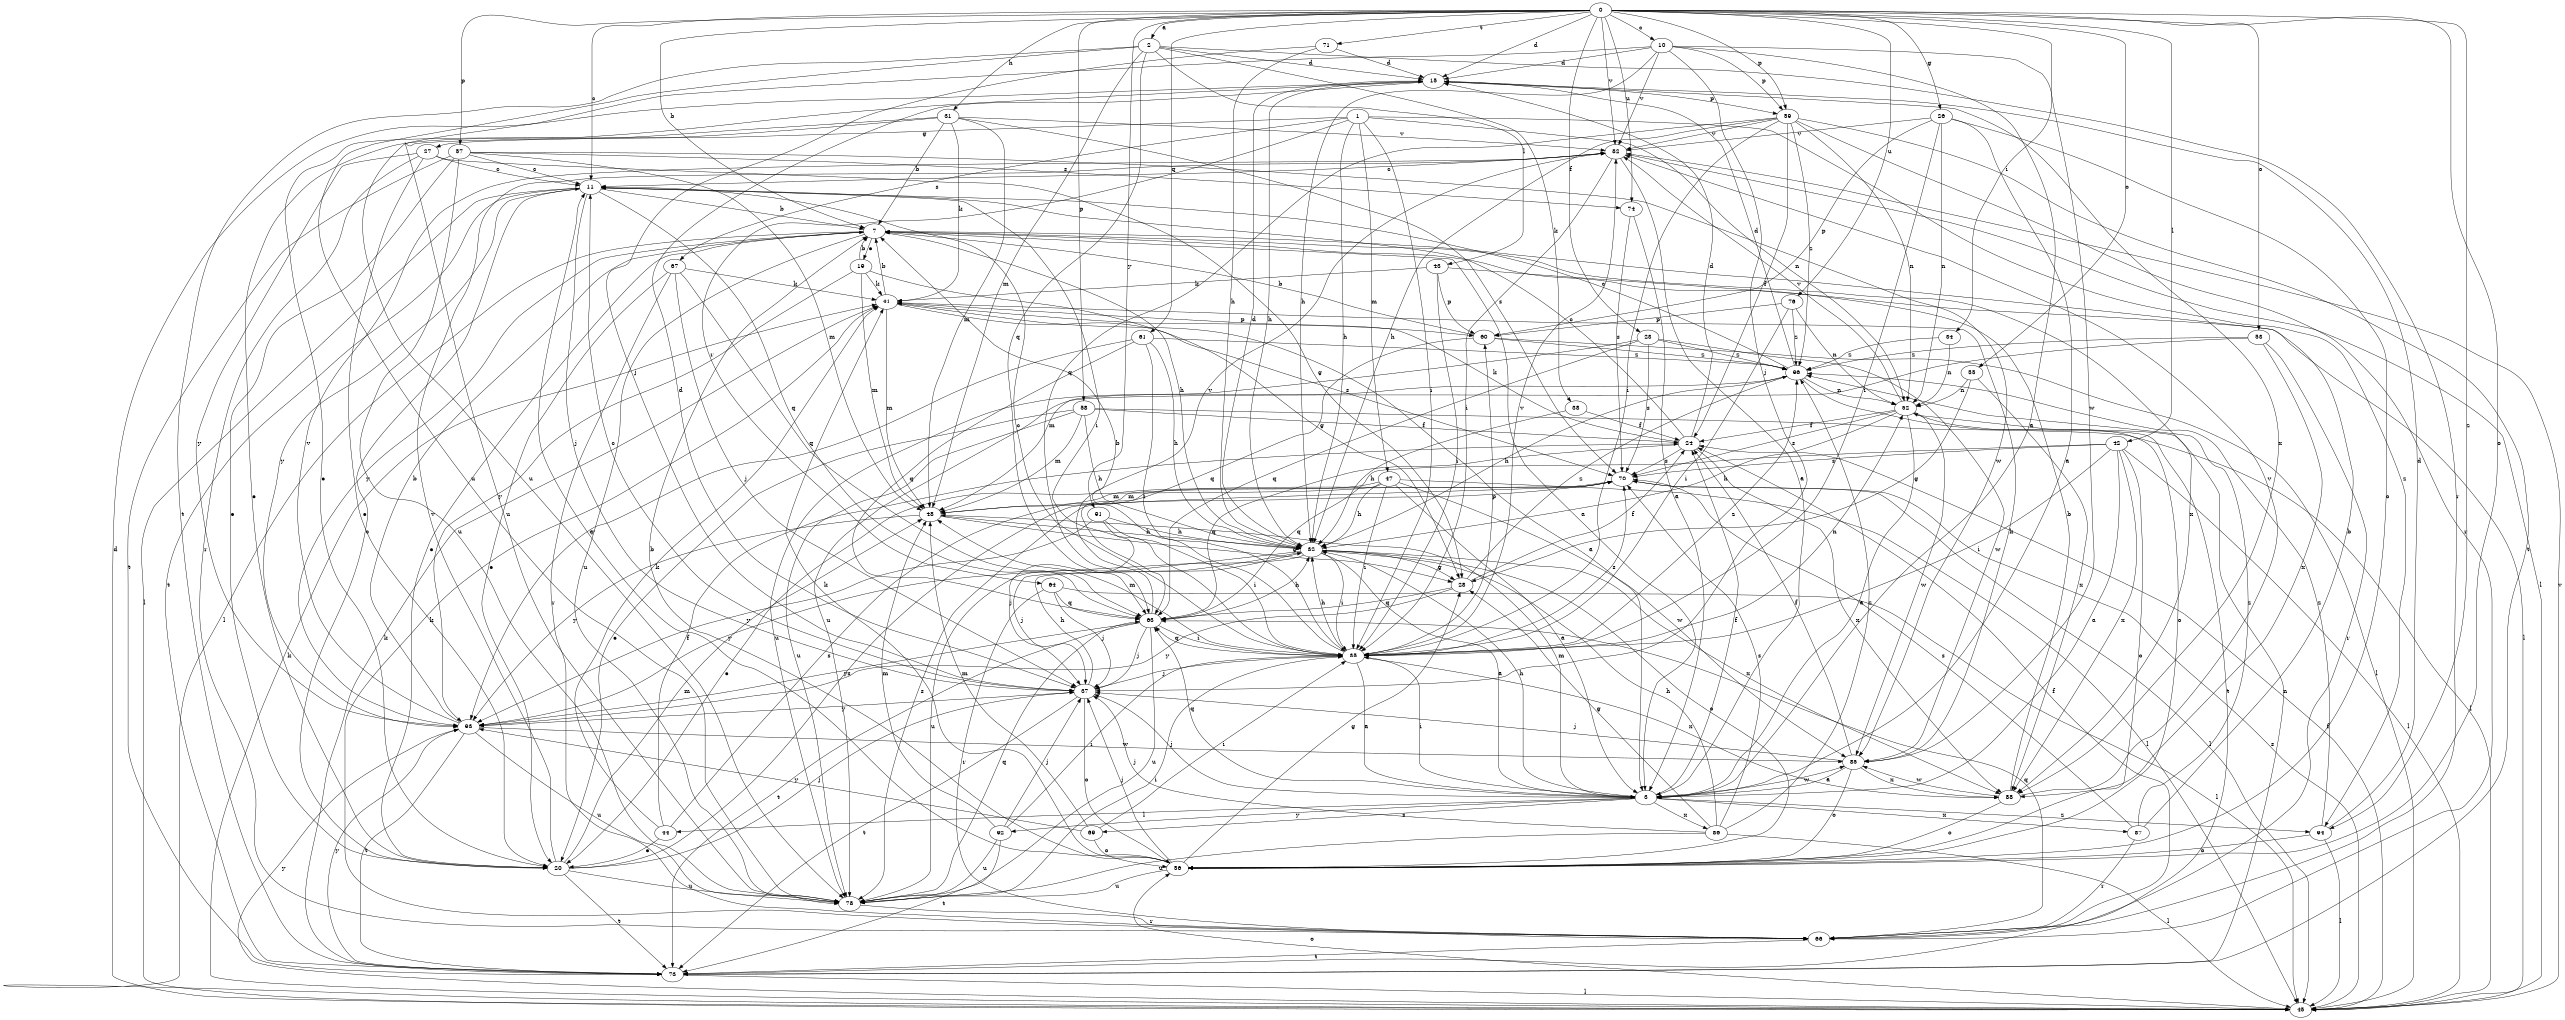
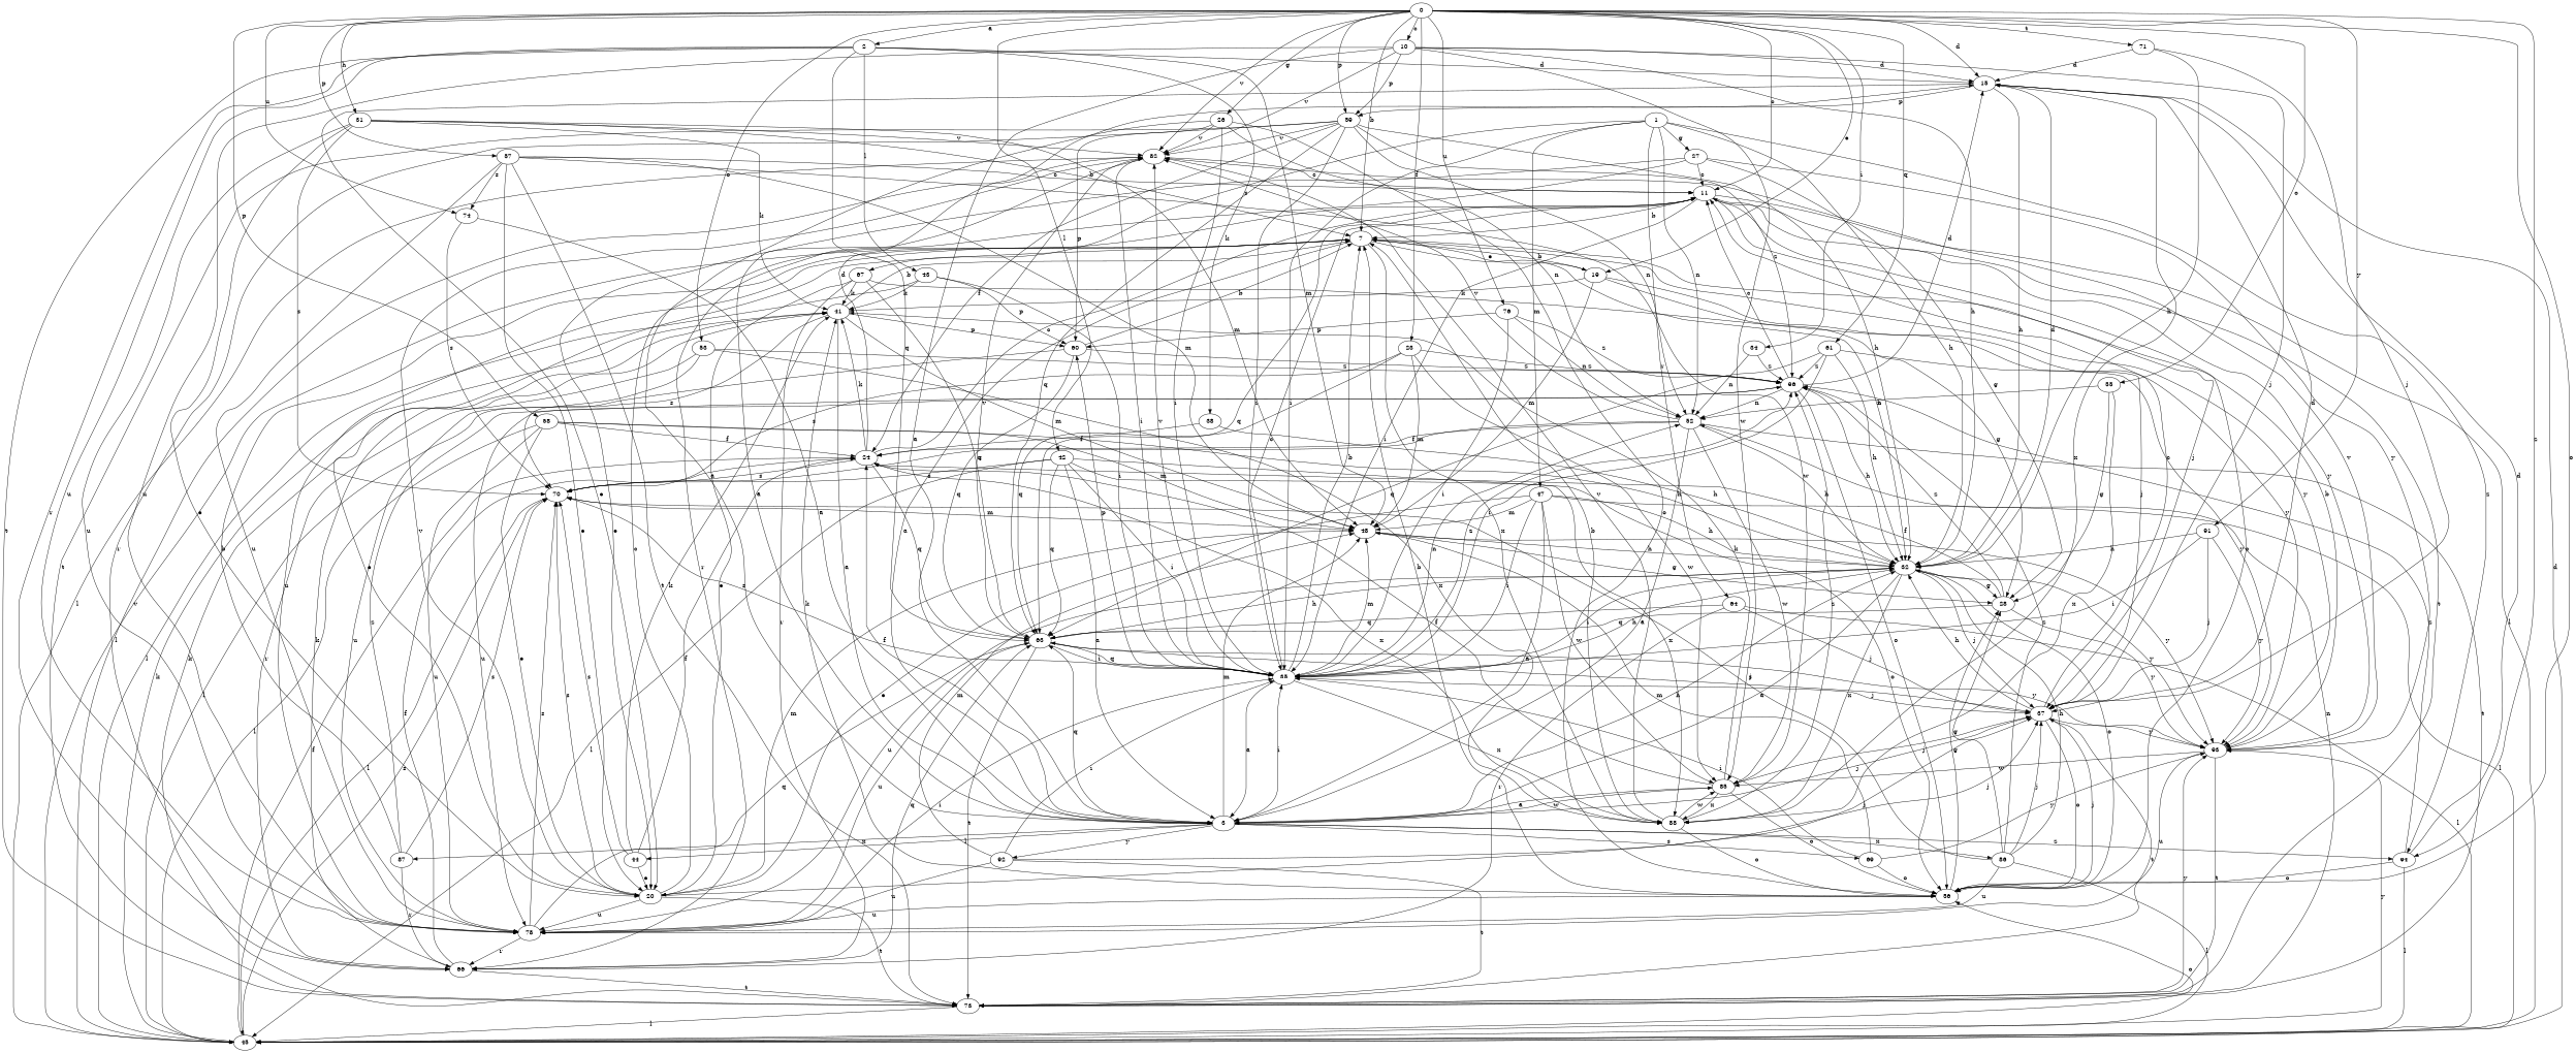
  strict digraph {
    0
    2
    7
    10
    11
    15
    19
    23
    26
    31
    34
    42
    53
    55
    56
    57
    58
    59
    61
    71
    74
    76
    82
    91
    94
    38
    43
    48
    63
    66
    73
    78
    32
    3
    20
    45
    88
    93
    37
    85
    35
    28
    41
    70
    96
    52
    60
    24
    1
    27
    47
    64
    67
    44
    69
    86
    87
    92
    0 -> 2 [label=a]
    0 -> 7 [label=b]
    0 -> 10 [label=c]
    0 -> 11 [label=c]
    0 -> 15 [label=d]
+   0 -> 19 [label=e]
    0 -> 23 [label=f]
    0 -> 26 [label=g]
    0 -> 31 [label=h]
    0 -> 34 [label=i]
    0 -> 42 [label=l]
    0 -> 53 [label=o]
    0 -> 55 [label=o]
    0 -> 56 [label=o]
    0 -> 57 [label=p]
    0 -> 58 [label=p]
    0 -> 59 [label=p]
    0 -> 61 [label=q]
    0 -> 71 [label=t]
    0 -> 74 [label=u]
    0 -> 76 [label=u]
    0 -> 82 [label=v]
    0 -> 91 [label=y]
    0 -> 94 [label=z]
    2 -> 15 [label=d]
    2 -> 38 [label=k]
    2 -> 43 [label=l]
    2 -> 48 [label=m]
    2 -> 63 [label=q]
    2 -> 66 [label=r]
    2 -> 73 [label=t]
    2 -> 78 [label=u]
    7 -> 19 [label=e]
    7 -> 78 [label=u]
    7 -> 32 [label=h]
    7 -> 3 [label=a]
    7 -> 20 [label=e]
    7 -> 45 [label=l]
    7 -> 88 [label=x]
    7 -> 93 [label=y]
    10 -> 15 [label=d]
    10 -> 59 [label=p]
    10 -> 82 [label=v]
    10 -> 78 [label=u]
    10 -> 32 [label=h]
    10 -> 3 [label=a]
    10 -> 37 [label=j]
    10 -> 85 [label=w]
    11 -> 7 [label=b]
    11 -> 63 [label=q]
    11 -> 73 [label=t]
    11 -> 45 [label=l]
    11 -> 93 [label=y]
    11 -> 37 [label=j]
    11 -> 35 [label=i]
    15 -> 59 [label=p]
    15 -> 32 [label=h]
    15 -> 20 [label=e]
    15 -> 88 [label=x]
    15 -> 37 [label=d]
    19 -> 7 [label=b]
    19 -> 48 [label=m]
    19 -> 93 [label=y]
    19 -> 28 [label=g]
    19 -> 41 [label=k]
    23 -> 48 [label=m]
    23 -> 63 [label=q]
    23 -> 85 [label=w]
    23 -> 70 [label=s]
    23 -> 96 [label=z]
    26 -> 56 [label=o]
    26 -> 82 [label=v]
    26 -> 3 [label=a]
    26 -> 35 [label=i]
    26 -> 52 [label=n]
    26 -> 60 [label=p]
    31 -> 7 [label=b]
    31 -> 82 [label=v]
    31 -> 48 [label=m]
    31 -> 78 [label=u]
    31 -> 20 [label=e]
    31 -> 41 [label=k]
    31 -> 70 [label=s]
    34 -> 96 [label=z]
    34 -> 52 [label=n]
    42 -> 56 [label=o]
    42 -> 63 [label=q]
    42 -> 3 [label=a]
    42 -> 45 [label=l]
    42 -> 88 [label=x]
    42 -> 35 [label=i]
    42 -> 70 [label=s]
    53 -> 66 [label=r]
    53 -> 78 [label=u]
    53 -> 88 [label=x]
    53 -> 96 [label=z]
    55 -> 88 [label=x]
    55 -> 28 [label=g]
    55 -> 52 [label=n]
    56 -> 7 [label=b]
    56 -> 11 [label=c]
    56 -> 78 [label=u]
    56 -> 37 [label=j]
    56 -> 28 [label=g]
    56 -> 41 [label=k]
    57 -> 11 [label=c]
    57 -> 74 [label=s]
    57 -> 48 [label=m]
    57 -> 73 [label=t]
    57 -> 78 [label=u]
    57 -> 20 [label=e]
    57 -> 85 [label=w]
    58 -> 48 [label=m]
    58 -> 78 [label=u]
    58 -> 32 [label=h]
    58 -> 20 [label=e]
    58 -> 45 [label=l]
    58 -> 24 [label=f]
    59 -> 82 [label=v]
    59 -> 63 [label=q]
    59 -> 66 [label=r]
    59 -> 73 [label=t]
    59 -> 32 [label=h]
    59 -> 35 [label=i]
    59 -> 96 [label=z]
    59 -> 52 [label=n]
    59 -> 24 [label=f]
    61 -> 63 [label=q]
    61 -> 32 [label=h]
    61 -> 93 [label=y]
    61 -> 35 [label=i]
    61 -> 96 [label=z]
    71 -> 15 [label=d]
    71 -> 32 [label=h]
    71 -> 37 [label=j]
    74 -> 3 [label=a]
    74 -> 70 [label=s]
    76 -> 35 [label=i]
    76 -> 96 [label=z]
    76 -> 52 [label=n]
    76 -> 60 [label=p]
    82 -> 11 [label=c]
    82 -> 3 [label=a]
    82 -> 45 [label=l]
    82 -> 35 [label=i]
    91 -> 32 [label=h]
    91 -> 93 [label=y]
    91 -> 37 [label=j]
    91 -> 35 [label=i]
    94 -> 15 [label=d]
    94 -> 56 [label=o]
    94 -> 45 [label=l]
    94 -> 96 [label=z]
    38 -> 32 [label=h]
    38 -> 24 [label=f]
    43 -> 45 [label=l]
    43 -> 35 [label=i]
    43 -> 41 [label=k]
    43 -> 60 [label=p]
    48 -> 32 [label=h]
    48 -> 93 [label=y]
    48 -> 28 [label=g]
    63 -> 82 [label=v]
    63 -> 73 [label=t]
    63 -> 78 [label=u]
    63 -> 32 [label=h]
    63 -> 93 [label=y]
    63 -> 37 [label=j]
    63 -> 35 [label=i]
    66 -> 63 [label=q]
    66 -> 73 [label=t]
    66 -> 41 [label=k]
    66 -> 24 [label=f]
    73 -> 45 [label=l]
    73 -> 93 [label=y]
    73 -> 41 [label=k]
    73 -> 52 [label=n]
    78 -> 63 [label=q]
    78 -> 66 [label=r]
    78 -> 35 [label=i]
-   70 -> 78 [label=s]
+   78 -> 70 [label=s]
    32 -> 15 [label=d]
    32 -> 56 [label=o]
    32 -> 78 [label=u]
    32 -> 3 [label=a]
    32 -> 88 [label=x]
    32 -> 93 [label=y]
    32 -> 37 [label=j]
    32 -> 35 [label=i]
    32 -> 28 [label=g]
    3 -> 94 [label=z]
    3 -> 48 [label=m]
    3 -> 63 [label=q]
    3 -> 32 [label=h]
    3 -> 37 [label=j]
    3 -> 85 [label=w]
    3 -> 35 [label=i]
    3 -> 24 [label=f]
    3 -> 44 [label=l]
    3 -> 69 [label=s]
    3 -> 86 [label=x]
    3 -> 87 [label=x]
    3 -> 92 [label=y]
    20 -> 11 [label=c]
    20 -> 82 [label=v]
    20 -> 48 [label=m]
    20 -> 73 [label=t]
    20 -> 78 [label=u]
    20 -> 37 [label=j]
    20 -> 70 [label=s]
    45 -> 15 [label=d]
    45 -> 56 [label=o]
    45 -> 82 [label=v]
    45 -> 93 [label=y]
    45 -> 41 [label=k]
    45 -> 70 [label=s]
    45 -> 24 [label=f]
    88 -> 7 [label=b]
    88 -> 56 [label=o]
    88 -> 82 [label=v]
    88 -> 85 [label=w]
+   88 -> 96 [label=z]
    93 -> 7 [label=b]
    93 -> 82 [label=v]
    93 -> 73 [label=t]
    93 -> 78 [label=u]
    93 -> 85 [label=w]
    37 -> 11 [label=c]
    37 -> 56 [label=o]
    37 -> 73 [label=t]
    37 -> 32 [label=h]
    37 -> 93 [label=y]
    85 -> 56 [label=o]
    85 -> 3 [label=a]
    85 -> 88 [label=x]
    85 -> 37 [label=j]
    85 -> 41 [label=k]
    85 -> 24 [label=f]
    35 -> 7 [label=b]
    35 -> 11 [label=c]
    35 -> 82 [label=v]
    35 -> 48 [label=m]
    35 -> 63 [label=q]
    35 -> 32 [label=h]
    35 -> 3 [label=a]
    35 -> 88 [label=x]
    35 -> 37 [label=j]
    35 -> 70 [label=s]
    35 -> 96 [label=z]
    35 -> 52 [label=n]
    35 -> 60 [label=p]
    28 -> 63 [label=q]
    28 -> 93 [label=y]
    28 -> 96 [label=z]
    28 -> 24 [label=f]
    41 -> 7 [label=b]
    41 -> 48 [label=m]
    41 -> 3 [label=a]
    41 -> 70 [label=s]
    41 -> 60 [label=p]
    70 -> 48 [label=m]
    70 -> 45 [label=l]
    96 -> 11 [label=c]
    96 -> 15 [label=d]
    96 -> 56 [label=o]
    96 -> 78 [label=u]
    96 -> 32 [label=h]
    96 -> 52 [label=n]
    52 -> 82 [label=v]
    52 -> 73 [label=t]
    52 -> 32 [label=h]
    52 -> 3 [label=a]
    52 -> 85 [label=w]
    52 -> 70 [label=s]
    52 -> 24 [label=f]
    60 -> 7 [label=b]
    60 -> 63 [label=q]
    60 -> 45 [label=l]
    60 -> 96 [label=z]
    24 -> 11 [label=c]
    24 -> 15 [label=d]
    24 -> 63 [label=q]
    24 -> 88 [label=x]
    24 -> 41 [label=k]
    24 -> 70 [label=s]
    1 -> 94 [label=z]
    1 -> 32 [label=h]
    1 -> 35 [label=i]
    1 -> 52 [label=n]
    1 -> 27 [label=g]
    1 -> 47 [label=m]
    1 -> 64 [label=r]
    1 -> 67 [label=s]
    27 -> 11 [label=c]
    27 -> 66 [label=r]
    27 -> 20 [label=e]
    27 -> 93 [label=y]
    27 -> 28 [label=g]
    47 -> 48 [label=m]
    47 -> 32 [label=h]
    47 -> 3 [label=a]
    47 -> 20 [label=e]
    47 -> 45 [label=l]
    47 -> 85 [label=w]
    47 -> 35 [label=i]
    64 -> 63 [label=q]
    64 -> 66 [label=r]
    64 -> 45 [label=l]
    64 -> 37 [label=j]
    67 -> 63 [label=q]
    67 -> 66 [label=r]
    67 -> 20 [label=e]
    67 -> 37 [label=j]
    67 -> 41 [label=k]
    44 -> 20 [label=e]
    44 -> 41 [label=k]
    44 -> 70 [label=s]
    44 -> 24 [label=f]
    69 -> 56 [label=o]
    69 -> 48 [label=m]
    69 -> 93 [label=y]
    69 -> 35 [label=i]
    86 -> 78 [label=u]
    86 -> 32 [label=h]
    86 -> 45 [label=l]
    86 -> 37 [label=j]
    86 -> 28 [label=g]
    86 -> 70 [label=s]
    86 -> 96 [label=z]
    87 -> 7 [label=b]
    87 -> 66 [label=r]
    87 -> 70 [label=s]
    87 -> 96 [label=z]
    92 -> 48 [label=m]
    92 -> 73 [label=t]
    92 -> 78 [label=u]
    92 -> 37 [label=j]
    92 -> 35 [label=i]
  }
